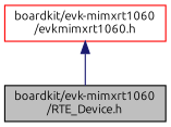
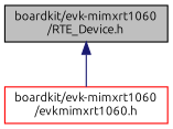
  digraph {
    fontname=Ubuntu
    node [fontname=Ubuntu fontsize=10 shape=record style=filled]
    n1 [color=black fillcolor=grey75 fontcolor=black height=0.2 label="boardkit/evk-mimxrt1060\l/RTE_Device.h" width=0.4]
    n2 [color=red fillcolor=white height=0.2 label="boardkit/evk-mimxrt1060\l/evkmimxrt1060.h" width=0.4]
-   n2 -> n1 [color=midnightblue dir=back fontname=Ubuntu fontsize=10 labelfontname=Helvetica labelfontsize=10 style=solid]
+   n1 -> n2 [color=midnightblue dir=back fontname=Ubuntu fontsize=10 labelfontname=Helvetica labelfontsize=10 style=solid]
  }
